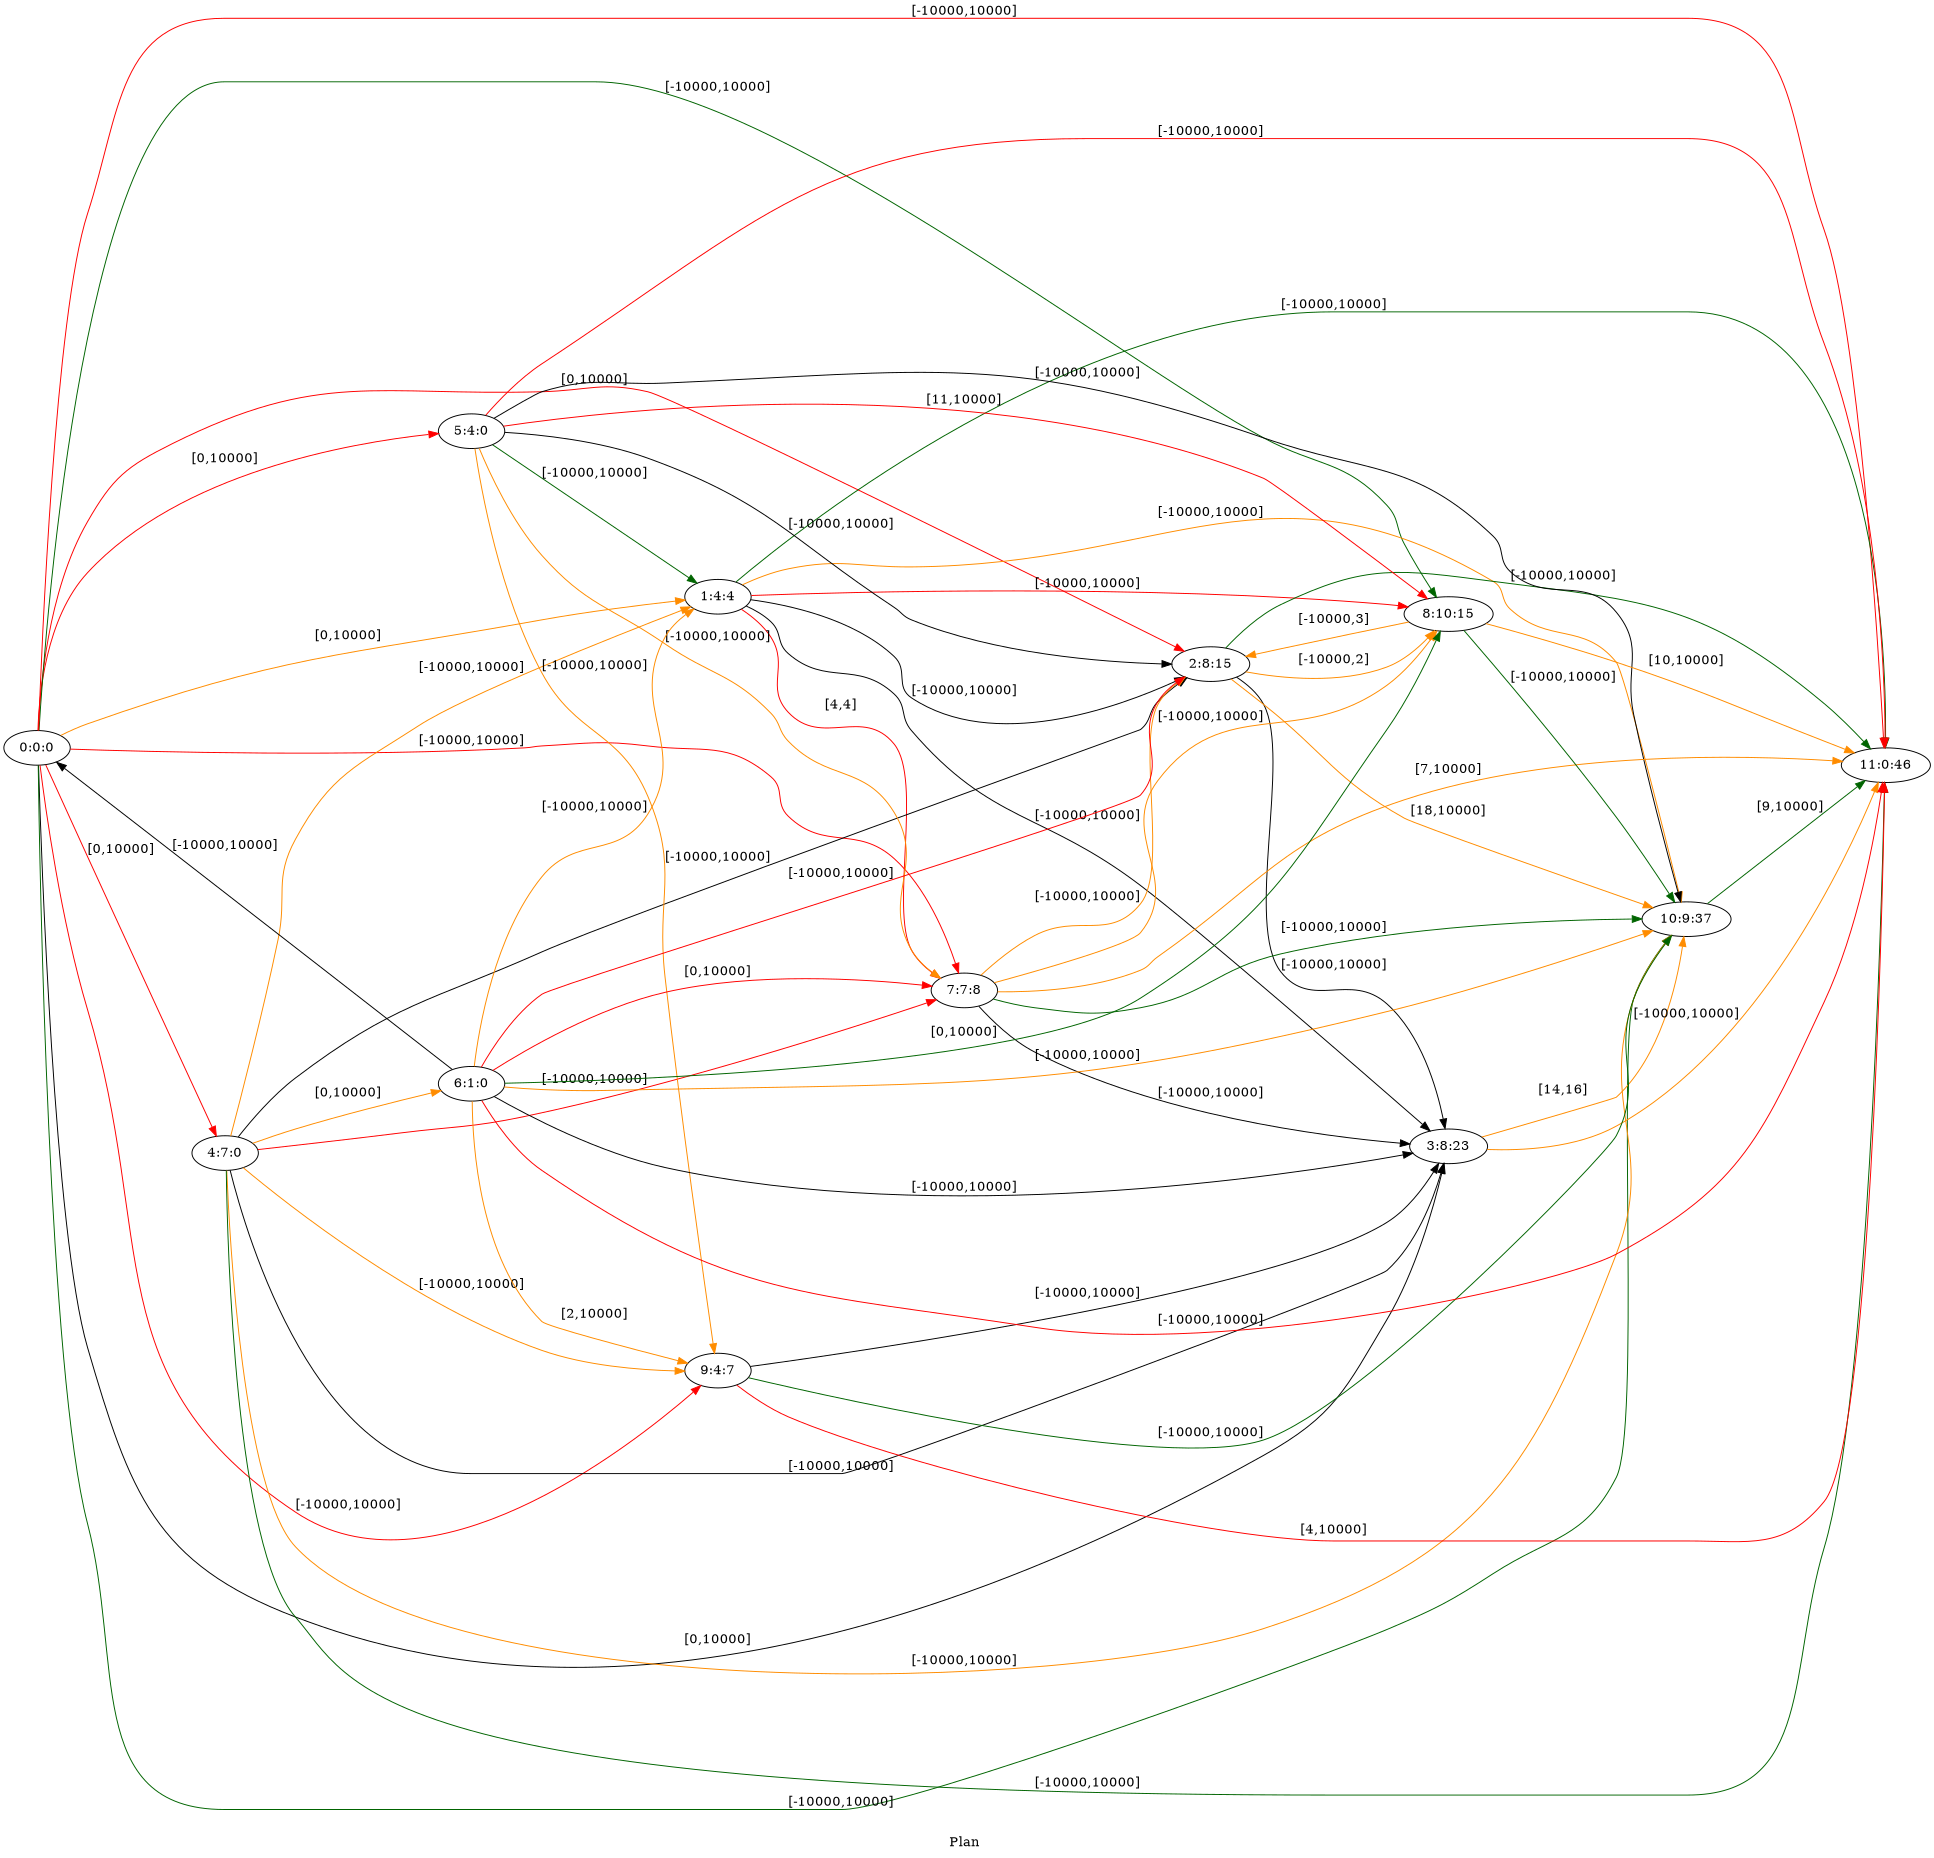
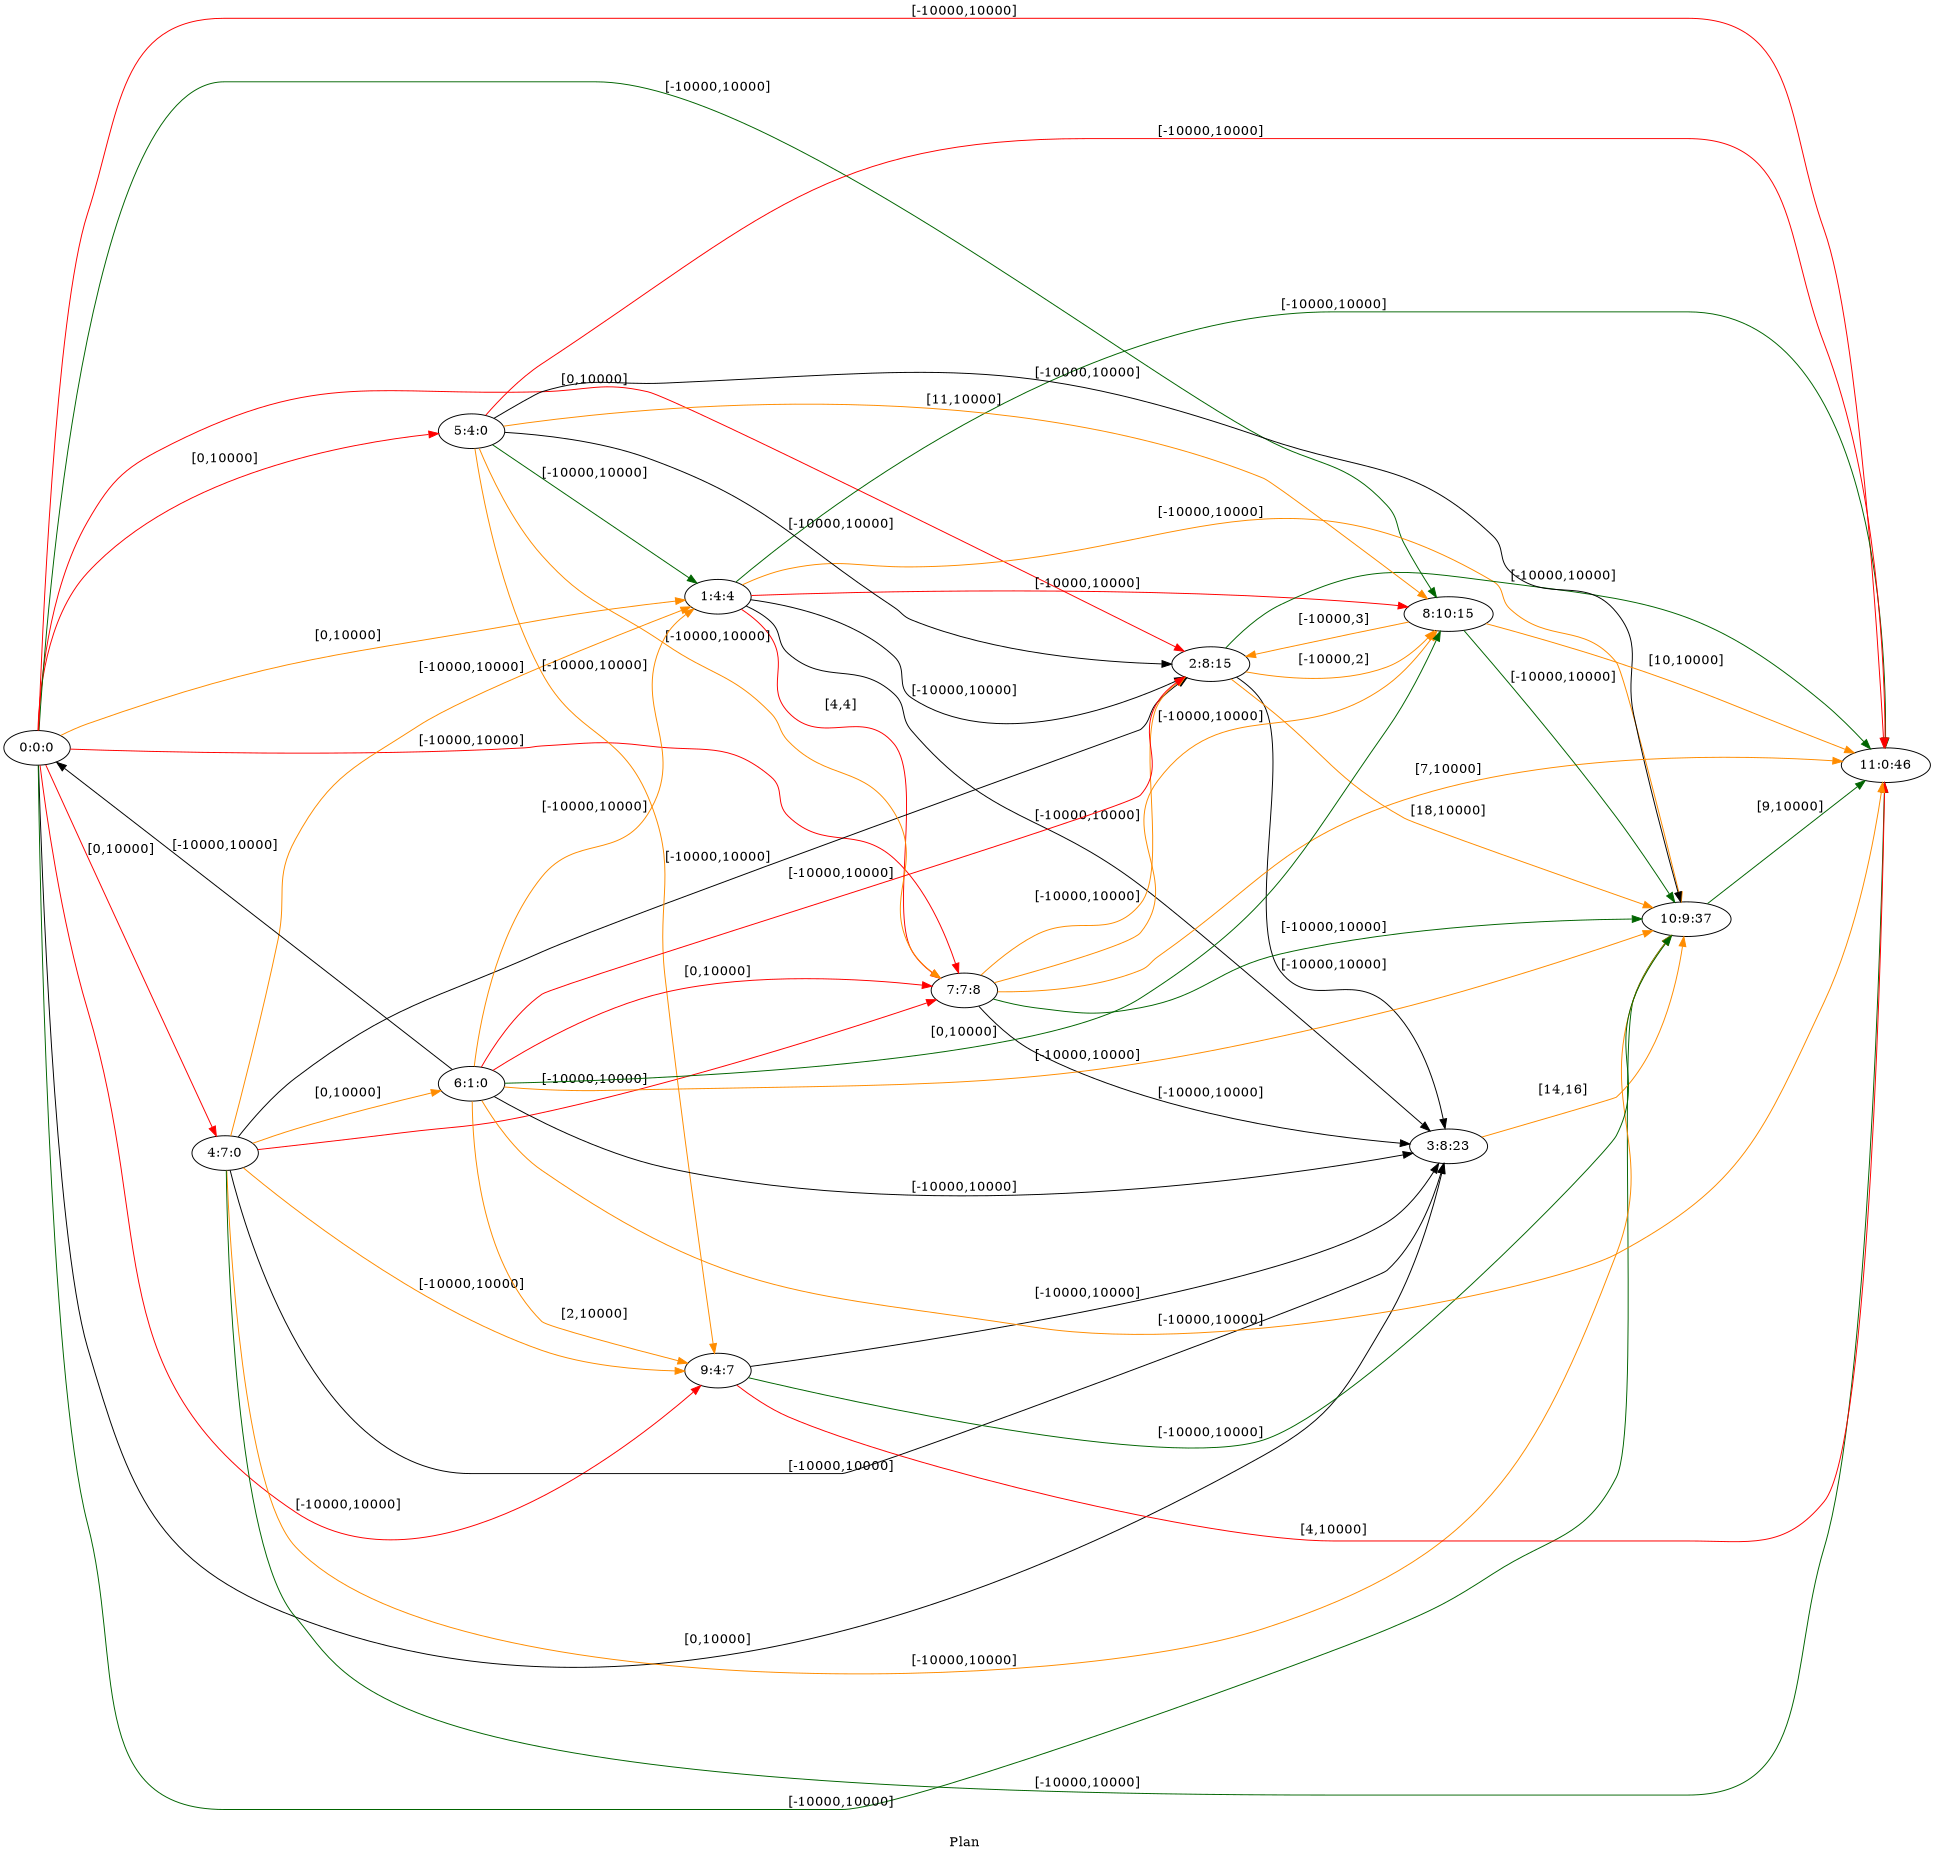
  digraph {
    fldt=0.743284
    label="Plan "
    nodesep=.45
    rankdir=LR
    edge [color=darkorange]
    "0:0:0"
    "1:4:4"
    "2:8:15"
    "3:8:23"
    "4:7:0"
    "5:4:0"
    "7:7:8"
    "8:10:15"
    "9:4:7"
    "10:9:37"
    "11:0:46"
    "6:1:0"
    "0:0:0" -> "1:4:4" [label="[0,10000]"]
    "0:0:0" -> "2:8:15" [color=red label="[0,10000]"]
    "0:0:0" -> "3:8:23" [color=black label="[0,10000]"]
    "0:0:0" -> "4:7:0" [color=red label="[0,10000]"]
    "0:0:0" -> "5:4:0" [color=red label="[0,10000]"]
    "0:0:0" -> "7:7:8" [color=red label="[-10000,10000]"]
    "0:0:0" -> "8:10:15" [color=darkgreen label="[-10000,10000]"]
    "0:0:0" -> "9:4:7" [color=red label="[-10000,10000]"]
    "0:0:0" -> "10:9:37" [color=darkgreen label="[-10000,10000]"]
    "0:0:0" -> "11:0:46" [color=red label="[-10000,10000]"]
    "1:4:4" -> "2:8:15" [color=black label="[-10000,10000]"]
    "1:4:4" -> "3:8:23" [color=black label="[-10000,10000]"]
    "1:4:4" -> "7:7:8" [color=red label="[4,4]"]
    "1:4:4" -> "8:10:15" [color=red label="[-10000,10000]"]
    "1:4:4" -> "10:9:37" [label="[-10000,10000]"]
    "1:4:4" -> "11:0:46" [color=darkgreen label="[-10000,10000]"]
    "2:8:15" -> "3:8:23" [color=black label="[-10000,10000]"]
    "2:8:15" -> "8:10:15" [label="[-10000,2]"]
    "2:8:15" -> "10:9:37" [label="[18,10000]"]
    "2:8:15" -> "11:0:46" [color=darkgreen label="[-10000,10000]"]
    "3:8:23" -> "10:9:37" [label="[14,16]"]
-   "3:8:23" -> "11:0:46" [label="[-10000,10000]"]
    "4:7:0" -> "1:4:4" [label="[-10000,10000]"]
    "4:7:0" -> "2:8:15" [color=black label="[-10000,10000]"]
    "4:7:0" -> "3:8:23" [color=black label="[-10000,10000]"]
    "4:7:0" -> "7:7:8" [color=red label="[-10000,10000]"]
    "4:7:0" -> "9:4:7" [label="[-10000,10000]"]
    "4:7:0" -> "10:9:37" [label="[-10000,10000]"]
    "4:7:0" -> "11:0:46" [color=darkgreen label="[-10000,10000]"]
    "4:7:0" -> "6:1:0" [label="[0,10000]"]
    "5:4:0" -> "1:4:4" [color=darkgreen label="[-10000,10000]"]
    "5:4:0" -> "2:8:15" [color=black label="[-10000,10000]"]
    "5:4:0" -> "7:7:8" [label="[-10000,10000]"]
-   "5:4:0" -> "8:10:15" [color=red label="[11,10000]"]
+   "5:4:0" -> "8:10:15" [label="[11,10000]"]
    "5:4:0" -> "9:4:7" [label="[-10000,10000]"]
    "5:4:0" -> "10:9:37" [color=black label="[-10000,10000]"]
    "5:4:0" -> "11:0:46" [color=red label="[-10000,10000]"]
    "7:7:8" -> "2:8:15" [label="[-10000,10000]"]
    "7:7:8" -> "3:8:23" [color=black label="[-10000,10000]"]
    "7:7:8" -> "8:10:15" [label="[-10000,10000]"]
    "7:7:8" -> "10:9:37" [color=darkgreen label="[-10000,10000]"]
    "7:7:8" -> "11:0:46" [label="[7,10000]"]
    "8:10:15" -> "2:8:15" [label="[-10000,3]"]
    "8:10:15" -> "10:9:37" [color=darkgreen label="[-10000,10000]"]
    "8:10:15" -> "11:0:46" [label="[10,10000]"]
    "9:4:7" -> "3:8:23" [color=black label="[-10000,10000]"]
    "9:4:7" -> "10:9:37" [color=darkgreen label="[-10000,10000]"]
    "9:4:7" -> "11:0:46" [color=red label="[4,10000]"]
    "10:9:37" -> "11:0:46" [color=darkgreen label="[9,10000]"]
    "6:1:0" -> "0:0:0" [color=black label="[-10000,10000]"]
    "6:1:0" -> "1:4:4" [label="[-10000,10000]"]
    "6:1:0" -> "2:8:15" [color=red label="[-10000,10000]"]
    "6:1:0" -> "3:8:23" [color=black label="[-10000,10000]"]
    "6:1:0" -> "7:7:8" [color=red label="[0,10000]"]
    "6:1:0" -> "8:10:15" [color=darkgreen label="[0,10000]"]
    "6:1:0" -> "9:4:7" [label="[2,10000]"]
    "6:1:0" -> "10:9:37" [label="[-10000,10000]"]
-   "6:1:0" -> "11:0:46" [color=red label="[-10000,10000]"]
+   "6:1:0" -> "11:0:46" [label="[-10000,10000]"]
  }
